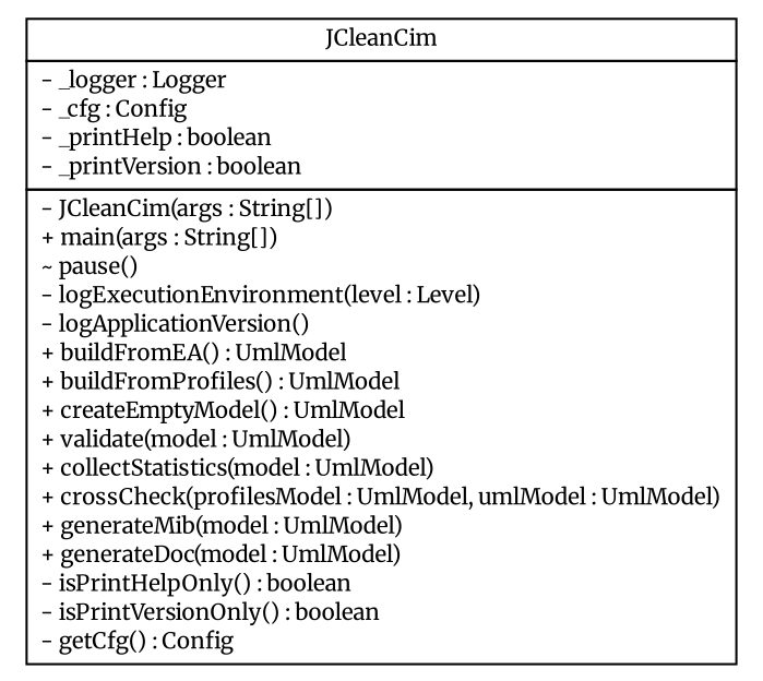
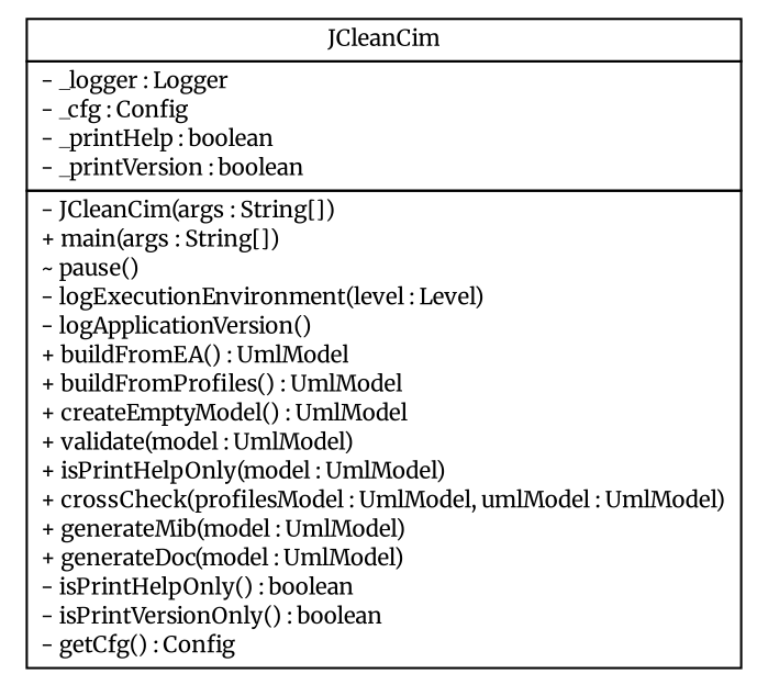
  digraph {
    nodesep=0.25
    ranksep=0.5
    fontname=Merriweather
-   n1 [fontcolor=black fontname=Merriweather fontsize=10.0 label=<<table title="org.tanjakostic.jcleancim.JCleanCim" border="0" cellborder="1" cellspacing="0" cellpadding="2" port="p" href="./JCleanCim.html"> 		<tr><td><table border="0" cellspacing="0" cellpadding="1"> <tr><td align="center" balign="center"> JCleanCim </td></tr> 		</table></td></tr> 		<tr><td><table border="0" cellspacing="0" cellpadding="1"> <tr><td align="left" balign="left"> - _logger : Logger </td></tr> <tr><td align="left" balign="left"> - _cfg : Config </td></tr> <tr><td align="left" balign="left"> - _printHelp : boolean </td></tr> <tr><td align="left" balign="left"> - _printVersion : boolean </td></tr> 		</table></td></tr> 		<tr><td><table border="0" cellspacing="0" cellpadding="1"> <tr><td align="left" balign="left"> - JCleanCim(args : String[]) </td></tr> <tr><td align="left" balign="left"> + main(args : String[]) </td></tr> <tr><td align="left" balign="left"> ~ pause() </td></tr> <tr><td align="left" balign="left"> - logExecutionEnvironment(level : Level) </td></tr> <tr><td align="left" balign="left"> - logApplicationVersion() </td></tr> <tr><td align="left" balign="left"> + buildFromEA() : UmlModel </td></tr> <tr><td align="left" balign="left"> + buildFromProfiles() : UmlModel </td></tr> <tr><td align="left" balign="left"> + createEmptyModel() : UmlModel </td></tr> <tr><td align="left" balign="left"> + validate(model : UmlModel) </td></tr> <tr><td align="left" balign="left"> + collectStatistics(model : UmlModel) </td></tr> <tr><td align="left" balign="left"> + crossCheck(profilesModel : UmlModel, umlModel : UmlModel) </td></tr> <tr><td align="left" balign="left"> + generateMib(model : UmlModel) </td></tr> <tr><td align="left" balign="left"> + generateDoc(model : UmlModel) </td></tr> <tr><td align="left" balign="left"> - isPrintHelpOnly() : boolean </td></tr> <tr><td align="left" balign="left"> - isPrintVersionOnly() : boolean </td></tr> <tr><td align="left" balign="left"> - getCfg() : Config </td></tr> 		</table></td></tr> 		</table>> shape=plaintext]
+   n1 [fontcolor=black fontname=Merriweather fontsize=10.0 label=<<table title="org.tanjakostic.jcleancim.JCleanCim" border="0" cellborder="1" cellspacing="0" cellpadding="2" port="p" href="./JCleanCim.html"> 		<tr><td><table border="0" cellspacing="0" cellpadding="1"> <tr><td align="center" balign="center"> JCleanCim </td></tr> 		</table></td></tr> 		<tr><td><table border="0" cellspacing="0" cellpadding="1"> <tr><td align="left" balign="left"> - _logger : Logger </td></tr> <tr><td align="left" balign="left"> - _cfg : Config </td></tr> <tr><td align="left" balign="left"> - _printHelp : boolean </td></tr> <tr><td align="left" balign="left"> - _printVersion : boolean </td></tr> 		</table></td></tr> 		<tr><td><table border="0" cellspacing="0" cellpadding="1"> <tr><td align="left" balign="left"> - JCleanCim(args : String[]) </td></tr> <tr><td align="left" balign="left"> + main(args : String[]) </td></tr> <tr><td align="left" balign="left"> ~ pause() </td></tr> <tr><td align="left" balign="left"> - logExecutionEnvironment(level : Level) </td></tr> <tr><td align="left" balign="left"> - logApplicationVersion() </td></tr> <tr><td align="left" balign="left"> + buildFromEA() : UmlModel </td></tr> <tr><td align="left" balign="left"> + buildFromProfiles() : UmlModel </td></tr> <tr><td align="left" balign="left"> + createEmptyModel() : UmlModel </td></tr> <tr><td align="left" balign="left"> + validate(model : UmlModel) </td></tr> <tr><td align="left" balign="left"> + isPrintHelpOnly(model : UmlModel) </td></tr> <tr><td align="left" balign="left"> + crossCheck(profilesModel : UmlModel, umlModel : UmlModel) </td></tr> <tr><td align="left" balign="left"> + generateMib(model : UmlModel) </td></tr> <tr><td align="left" balign="left"> + generateDoc(model : UmlModel) </td></tr> <tr><td align="left" balign="left"> - isPrintHelpOnly() : boolean </td></tr> <tr><td align="left" balign="left"> - isPrintVersionOnly() : boolean </td></tr> <tr><td align="left" balign="left"> - getCfg() : Config </td></tr> 		</table></td></tr> 		</table>> shape=plaintext]
  }
